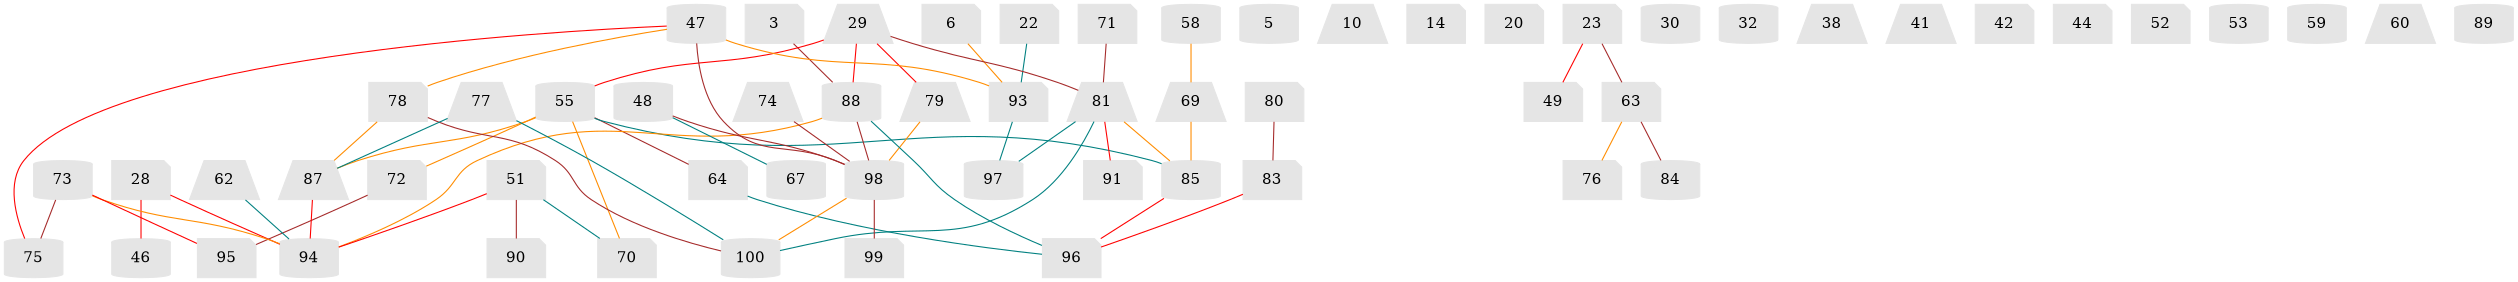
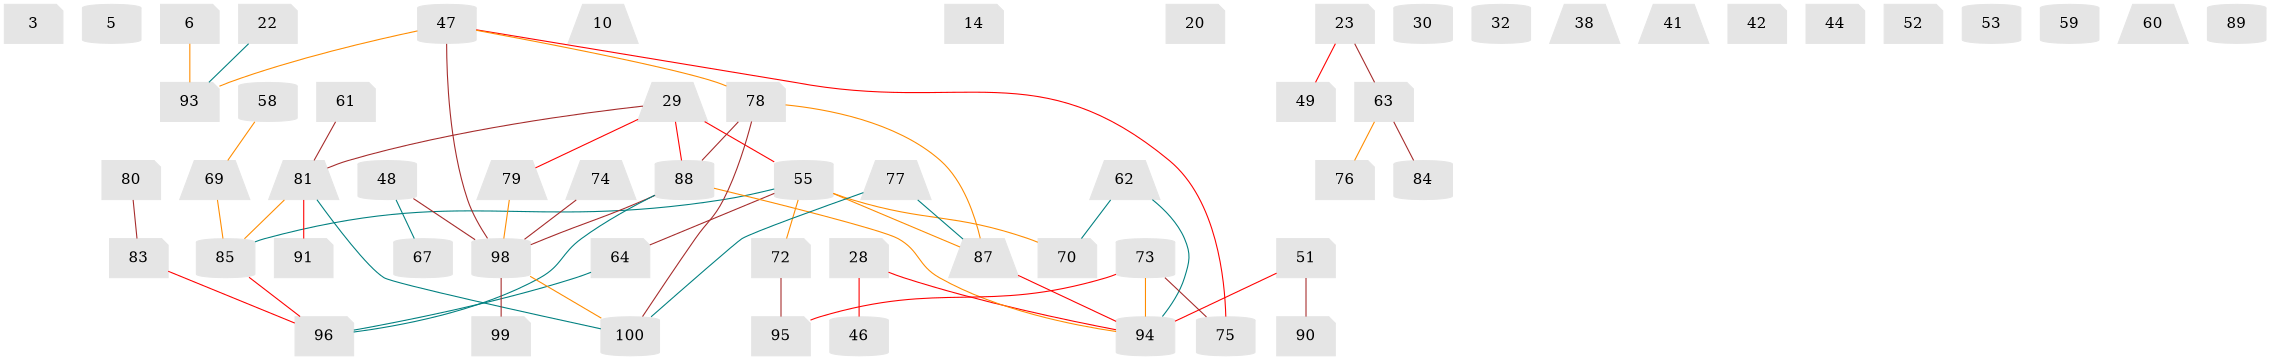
  graph {
    node [color=gray90 shape=note style=filled]
    edge [color=brown]
    3
    5 [shape=cylinder]
    93 [super="+24"]
-   97 [shape=cylinder super="+57"]
    6
    10 [shape=trapezium]
    14
    20
    22
    23
    49
    63
    76
    84 [shape=cylinder]
    46 [shape=cylinder]
    28
    94 [shape=cylinder super="+56"]
    29 [shape=trapezium super="+7"]
    55 [shape=cylinder]
    79 [shape=trapezium]
    81 [shape=trapezium super="+40+43"]
    88 [shape=cylinder super="+86+82"]
    70 [super="+19"]
    64 [super="+1"]
    72
    85 [shape=cylinder super="+66"]
    87 [shape=trapezium super="+21"]
    98 [shape=cylinder super="+39+68"]
    100 [shape=cylinder]
    91
    96 [super="+37+92"]
    30 [shape=cylinder]
    32 [shape=cylinder]
    38 [shape=trapezium]
    41 [shape=trapezium]
    42
    44
    47 [shape=cylinder]
    75 [shape=cylinder]
    78 [super="+18+12"]
    99
    48 [shape=cylinder super="+34"]
    67 [shape=cylinder]
    51 [super="+26"]
    90
    52
    53 [shape=cylinder]
    95
    69 [shape=trapezium super="+50+61"]
    58 [shape=cylinder]
    59 [shape=cylinder]
    60 [shape=trapezium]
    62 [shape=trapezium super="+4"]
-   71 [super="+9"]
+   71 [super="+9" label=61]
    73 [shape=cylinder]
    74 [shape=trapezium]
    77 [shape=trapezium super="+36"]
    80
    83
    89 [shape=cylinder super="+2"]
-   93 -- 97 [color=teal]
    6 -- 93 [color=darkorange weight=2]
    22 -- 93 [color=teal]
    23 -- 49 [color=red]
    23 -- 63
    63 -- 76 [color=darkorange]
    63 -- 84
    28 -- 46 [color=red]
    28 -- 94 [color=red]
    29 -- 55 [color=red weight=2]
    29 -- 79 [color=red]
    29 -- 81
    29 -- 88 [color=red weight=2]
    55 -- 70 [color=darkorange]
    55 -- 64
    55 -- 72 [color=darkorange]
    55 -- 85 [color=teal weight=2]
    55 -- 87 [color=darkorange weight=2]
    79 -- 98 [color=darkorange]
-   81 -- 97 [color=teal weight=2]
    81 -- 85 [color=darkorange]
    81 -- 100 [color=teal]
    81 -- 91 [color=red]
    88 -- 94 [color=darkorange]
    88 -- 98
    88 -- 96 [color=teal]
    64 -- 96 [color=teal]
    72 -- 95
    85 -- 96 [color=red]
    87 -- 94 [color=red]
    98 -- 100 [color=darkorange]
    98 -- 99
    47 -- 93 [color=darkorange weight=2]
    47 -- 98
    47 -- 75 [color=red]
    47 -- 78 [color=darkorange]
-   3 -- 88
+   78 -- 88
    78 -- 87 [color=darkorange]
    78 -- 100
    48 -- 98
    48 -- 67 [color=teal]
    51 -- 94 [color=red weight=2]
-   51 -- 70 [color=teal]
+   62 -- 70 [color=teal]
    51 -- 90
    69 -- 85 [color=darkorange weight=2]
    58 -- 69 [color=darkorange]
    62 -- 94 [color=teal]
    71 -- 81
    73 -- 94 [color=darkorange weight=2]
    73 -- 75
    73 -- 95 [color=red]
    74 -- 98
    77 -- 87 [color=teal]
    77 -- 100 [color=teal]
    80 -- 83
    83 -- 96 [color=red]
  }
